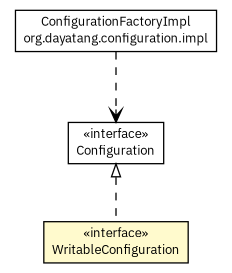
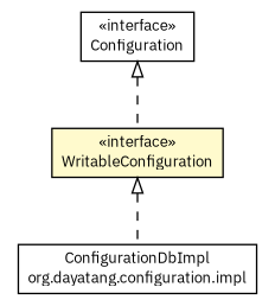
  digraph {
    fontname="IBM Plex Sans"
    nodesep=0.25
    ranksep=0.5
    node [fontcolor=black fontname="IBM Plex Sans" fontsize=10.0 shape=plaintext]
    edge [arrowtail=empty dir=back fontname="IBM Plex Sans" fontsize=10 headport=p labelfontname=Helvetica labelfontsize=10 style=dashed tailport=p]
    n1 [label=<<table title="org.dayatang.configuration.WritableConfiguration" border="0" cellborder="1" cellspacing="0" cellpadding="2" port="p" bgcolor="lemonChiffon" href="./WritableConfiguration.html"> 		<tr><td><table border="0" cellspacing="0" cellpadding="1"> <tr><td align="center" balign="center"> &#171;interface&#187; </td></tr> <tr><td align="center" balign="center"> WritableConfiguration </td></tr> 		</table></td></tr> 		</table>>]
+   n2 [label=<<table title="org.dayatang.configuration.impl.ConfigurationDbImpl" border="0" cellborder="1" cellspacing="0" cellpadding="2" port="p" href="./impl/ConfigurationDbImpl.html"> 		<tr><td><table border="0" cellspacing="0" cellpadding="1"> <tr><td align="center" balign="center"> ConfigurationDbImpl </td></tr> <tr><td align="center" balign="center"> org.dayatang.configuration.impl </td></tr> 		</table></td></tr> 		</table>>]
    n3 [label=<<table title="org.dayatang.configuration.Configuration" border="0" cellborder="1" cellspacing="0" cellpadding="2" port="p" href="./Configuration.html"> 		<tr><td><table border="0" cellspacing="0" cellpadding="1"> <tr><td align="center" balign="center"> &#171;interface&#187; </td></tr> <tr><td align="center" balign="center"> Configuration </td></tr> 		</table></td></tr> 		</table>>]
-   n4 [label=<<table title="org.dayatang.configuration.impl.ConfigurationFactoryImpl" border="0" cellborder="1" cellspacing="0" cellpadding="2" port="p" href="./impl/ConfigurationFactoryImpl.html"> 		<tr><td><table border="0" cellspacing="0" cellpadding="1"> <tr><td align="center" balign="center"> ConfigurationFactoryImpl </td></tr> <tr><td align="center" balign="center"> org.dayatang.configuration.impl </td></tr> 		</table></td></tr> 		</table>>]
+   n1 -> n2
    n3 -> n1
-   n4 -> n3 [arrowhead=open color=black fontcolor=black fontsize=10.0 label=" " arrowtail="" dir=""]
  }
